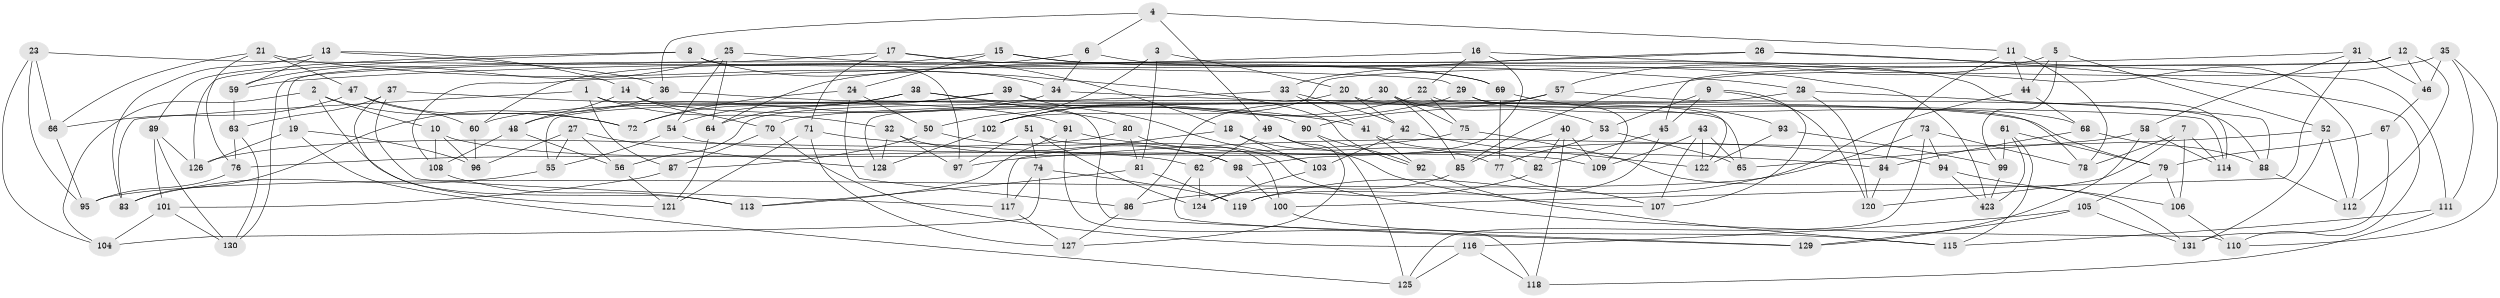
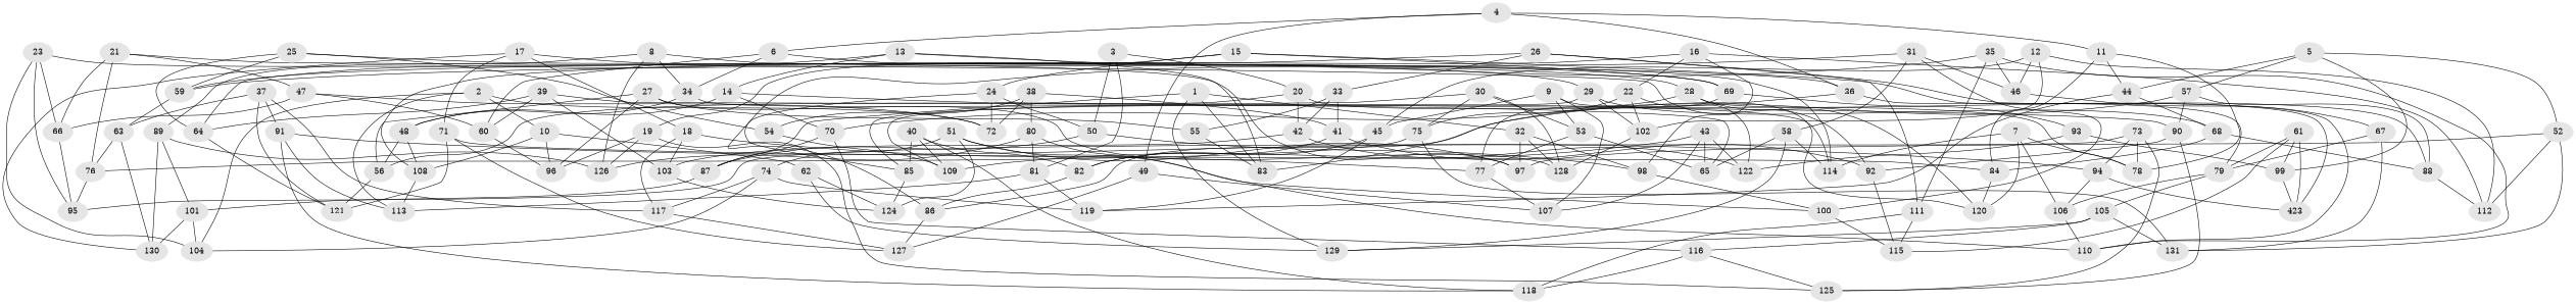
  graph {
    node [color=gray90 style=filled]
    1
    32
    83
    87
    129
    97
    98
    128
    101
    2
    10
    72
    104
    113
    62
    96
    108
    3
    20
    50
    81
    78
    42
    56
    119
    93
    99
    122
    4
    6
    11
    36
    49
    34
    60
    114
    44
    84
    79
    107
    127
    5
    52
    57
    68
    112
    131
    90
    86
    88
    n51 [label=423]
    48
    7
    106
    120
    110
    8
    89
    126
    130
    9
    45
    53
    82
    77
    65
    124
    12
    46
    102
    67
    13
    14
    59
    70
    63
    116
    125
    92
    15
    19
    24
    69
    16
    22
    75
    100
    17
    18
    71
    103
    117
    121
    21
    47
    66
    76
    95
    115
    23
    29
    109
    25
    28
    54
    64
    55
    26
    33
    111
    41
    118
    27
    30
    85
    31
    58
    35
    105
    37
    91
    94
    38
    80
    39
    40
    43
    51
    74
    61
    73
    1 -- 32
    1 -- 83
    1 -- 87
    1 -- 129
    32 -- 97
    32 -- 98
    32 -- 128
    87 -- 101
    98 -- 100
    101 -- 104
    101 -- 130
    2 -- 10
    2 -- 72
    2 -- 104
    2 -- 113
    10 -- 62
    10 -- 96
    10 -- 108
    62 -- 129
    62 -- 124
    108 -- 113
    3 -- 20
    3 -- 50
    3 -- 81
    20 -- 78
    20 -- 42
    20 -- 56
    50 -- 87
    50 -- 98
    81 -- 113
    81 -- 119
    42 -- 122
    42 -- 103
    56 -- 121
    93 -- 99
    93 -- 122
    99 -- n51
    4 -- 6
    4 -- 11
    4 -- 36
    4 -- 49
    6 -- 34
    6 -- 60
    6 -- 114
    11 -- 78
    11 -- 44
    11 -- 84
    36 -- 83
    36 -- 79
-   49 -- 62
    49 -- 107
    49 -- 127
    34 -- 114
    34 -- 48
    60 -- 96
    44 -- 119
    44 -- 68
    84 -- 120
    79 -- 106
    79 -- 105
    5 -- 99
    5 -- 44
    5 -- 52
    5 -- 57
    52 -- 97
    52 -- 112
    52 -- 131
    57 -- 90
    57 -- 86
    57 -- 88
    68 -- 84
    68 -- 88
    90 -- 125
    90 -- 92
    86 -- 127
    88 -- 112
    48 -- 108
    48 -- 56
    7 -- 78
    7 -- 114
    7 -- 106
    7 -- 120
    106 -- 110
    8 -- 97
    8 -- 34
    8 -- 89
    8 -- 126
    89 -- 101
    89 -- 126
    89 -- 130
    9 -- 107
    9 -- 120
    9 -- 45
    9 -- 53
    45 -- 119
    45 -- 82
    53 -- 77
    53 -- 65
    82 -- 86
    77 -- 107
    12 -- 112
    12 -- 45
    12 -- 46
    12 -- 102
    46 -- 67
    102 -- 128
    67 -- 79
    67 -- 131
    13 -- 83
    13 -- 36
    13 -- 14
    13 -- 59
    14 -- 90
    14 -- 48
    14 -- 70
    59 -- 63
    70 -- 87
    70 -- 116
    63 -- 130
    63 -- 76
    116 -- 125
    116 -- 118
    92 -- 115
    15 -- n51
    15 -- 19
    15 -- 24
    15 -- 69
    19 -- 96
    19 -- 126
    19 -- 125
    24 -- 72
    24 -- 50
    24 -- 86
    69 -- 93
    69 -- 77
    16 -- 98
    16 -- 108
    16 -- 112
    16 -- 22
    22 -- 122
    22 -- 102
    22 -- 75
    75 -- 131
    75 -- 76
    100 -- 115
    17 -- 130
    17 -- 69
    17 -- 18
    17 -- 71
    18 -- 77
    18 -- 103
    18 -- 117
    71 -- 84
    71 -- 127
    71 -- 121
    103 -- 124
    117 -- 127
    21 -- 92
    21 -- 47
    21 -- 66
    21 -- 76
    47 -- 72
    47 -- 60
    47 -- 66
    66 -- 95
    76 -- 95
    23 -- 104
    23 -- 66
    23 -- 95
    23 -- 29
    29 -- 68
    29 -- 102
    29 -- 109
    25 -- 59
    25 -- 28
    25 -- 54
    25 -- 64
    28 -- 88
    28 -- 120
    28 -- 70
    54 -- 109
-   54 -- 55
    64 -- 121
    55 -- 83
    26 -- 110
    26 -- 64
    26 -- 33
    26 -- 111
    33 -- 42
    33 -- 55
    33 -- 41
    111 -- 115
    111 -- 118
    41 -- 82
    41 -- 92
    27 -- 128
    27 -- 96
    27 -- 56
    27 -- 55
    30 -- 128
    30 -- 53
    30 -- 75
    30 -- 85
    85 -- 124
    31 -- 46
    31 -- 59
    31 -- 100
    31 -- 58
    58 -- 129
    58 -- 114
    58 -- 65
    35 -- 110
    35 -- 46
    35 -- 111
    35 -- 85
    105 -- 129
    105 -- 131
    105 -- 116
    37 -- 63
    37 -- 117
    37 -- 121
    37 -- 91
    91 -- 113
    91 -- 118
    91 -- 94
    94 -- n51
    94 -- 106
    38 -- 72
    38 -- 54
    38 -- 41
    38 -- 80
    80 -- 81
    80 -- 110
    80 -- 126
    39 -- 60
    39 -- 65
    39 -- 103
    39 -- 64
    40 -- 82
    40 -- 109
    40 -- 118
    40 -- 85
    43 -- 122
    43 -- 107
    43 -- 65
    43 -- 109
    51 -- 97
    51 -- 124
    51 -- 100
    51 -- 74
    74 -- 104
    74 -- 119
    74 -- 117
    61 -- 99
    61 -- 79
    61 -- n51
    61 -- 115
    73 -- 78
    73 -- 125
    73 -- 95
    73 -- 94
  }
